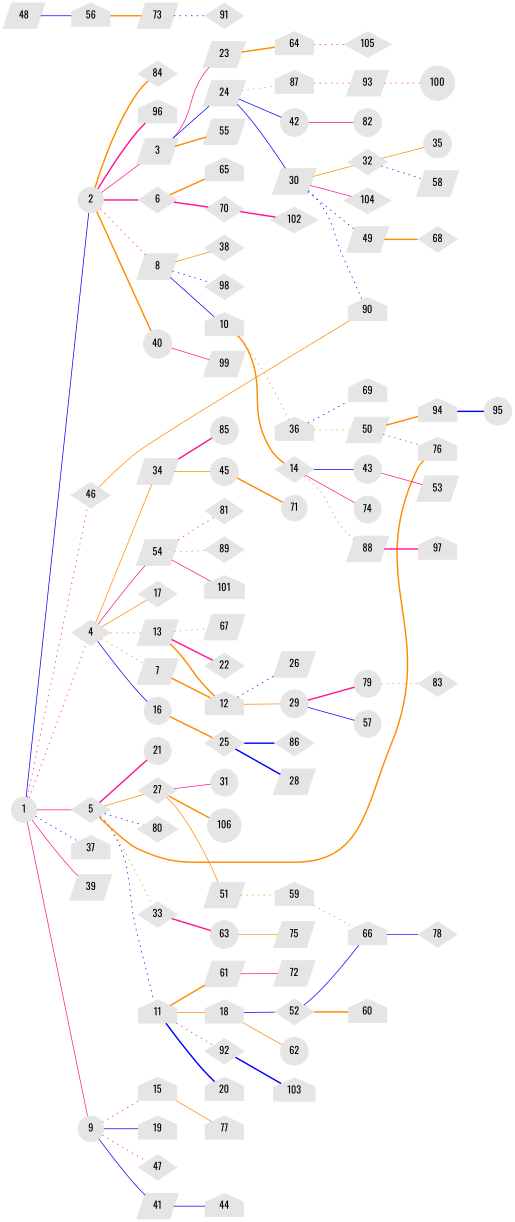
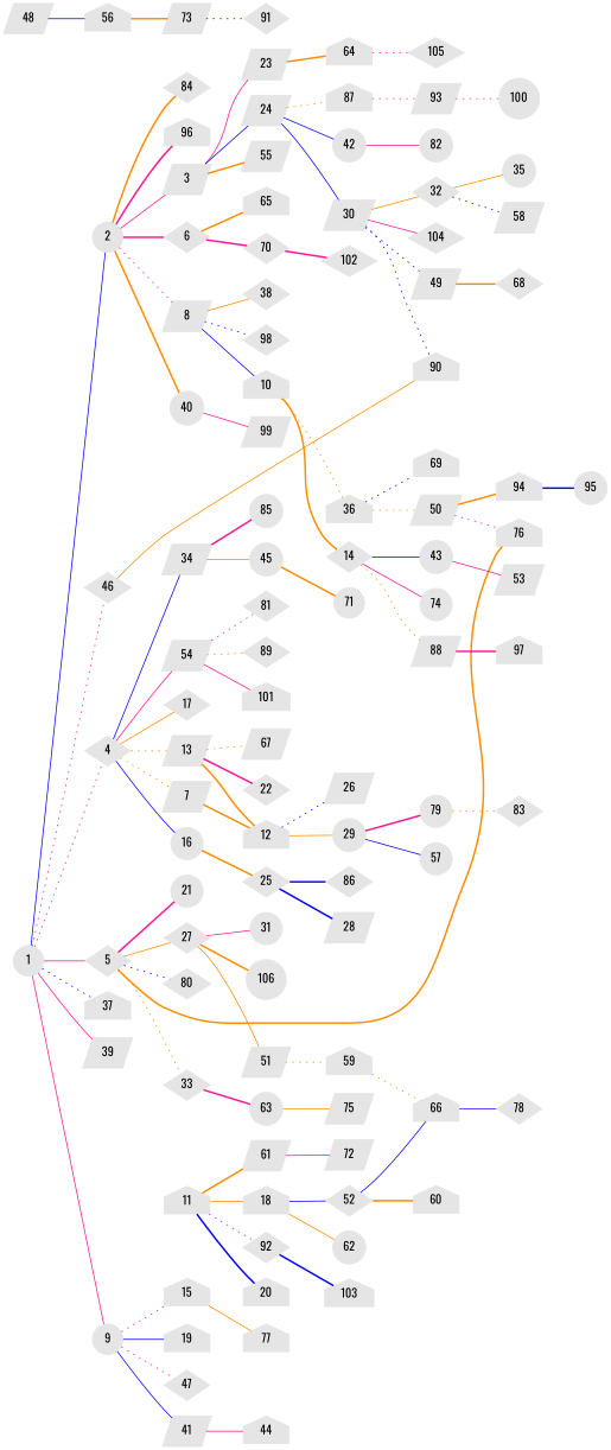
  graph {
    fontname=Oswald
    rankdir=LR
    node [color=gray90 fontname=Oswald shape=diamond style=filled]
    edge [color=darkorange fontname=Oswald style=solid]
    1 [shape=circle]
    2 [shape=circle]
    4
    5
    9 [shape=circle]
    37 [shape=house]
    39 [shape=parallelogram]
    46
    3 [shape=parallelogram]
    6
    8 [shape=parallelogram]
    40 [shape=circle]
    84
    96 [shape=house]
    7 [shape=parallelogram]
    13 [shape=parallelogram]
    16 [shape=circle]
    17
    34 [shape=parallelogram]
    54 [shape=parallelogram]
    11 [shape=house]
    21 [shape=circle]
    27
    33
    76 [shape=house]
    80
    15 [shape=house]
    19 [shape=house]
    41 [shape=parallelogram]
    47
    90 [shape=house]
    23 [shape=parallelogram]
    24 [shape=parallelogram]
    55 [shape=parallelogram]
    65 [shape=house]
    70
    10 [shape=house]
    38
    98
    99 [shape=parallelogram]
    64 [shape=house]
    30 [shape=parallelogram]
    42 [shape=circle]
    87 [shape=house]
    12 [shape=house]
    22
    67 [shape=parallelogram]
    25
    45 [shape=circle]
    85 [shape=circle]
    81
    89
    101 [shape=house]
    18 [shape=house]
    20 [shape=house]
    61 [shape=parallelogram]
    92
    31 [shape=circle]
    51 [shape=parallelogram]
    106 [shape=circle]
    63 [shape=circle]
    102
    26 [shape=parallelogram]
    29 [shape=circle]
    14
    36 [shape=house]
    77 [shape=house]
    44 [shape=house]
    43 [shape=circle]
    74 [shape=circle]
    88 [shape=parallelogram]
    50 [shape=parallelogram]
    69 [shape=house]
    52
    62 [shape=circle]
    72 [shape=parallelogram]
    103 [shape=house]
    57 [shape=circle]
    79 [shape=circle]
    48 [shape=parallelogram]
    56 [shape=house]
    53 [shape=parallelogram]
    97 [shape=house]
    28 [shape=parallelogram]
    86
    60 [shape=house]
    66 [shape=house]
    105
    32
    49 [shape=parallelogram]
    104
    82 [shape=circle]
    93 [shape=parallelogram]
    59 [shape=house]
    83
    35 [shape=circle]
    58 [shape=parallelogram]
    68
    75 [shape=parallelogram]
    71 [shape=circle]
    94 [shape=house]
    73 [shape=parallelogram]
    95 [shape=circle]
    78
    91
    100 [shape=circle]
    1 -- 2 [color=blue]
    1 -- 4 [color=deeppink style=dotted]
    1 -- 5 [color=deeppink]
    1 -- 9 [color=deeppink]
    1 -- 37 [color=blue style=dotted]
    1 -- 39 [color=deeppink]
    1 -- 46 [color=deeppink style=dotted]
    2 -- 3 [color=deeppink]
    2 -- 6 [color=deeppink style=bold]
    2 -- 8 [color=deeppink style=dotted]
    2 -- 40 [style=bold]
    2 -- 84 [style=bold]
    2 -- 96 [color=deeppink style=bold]
    4 -- 7 [style=dotted]
    4 -- 13 [style=dotted]
    4 -- 16 [color=blue]
    4 -- 17
-   4 -- 34
+   4 -- 34 [color=blue]
    4 -- 54 [color=deeppink]
-   5 -- 11 [color=blue style=dotted]
    5 -- 21 [color=deeppink style=bold]
    5 -- 27
    5 -- 33 [style=dotted]
    5 -- 76 [style=bold]
    5 -- 80 [color=blue style=dotted]
    9 -- 15 [color=deeppink style=dotted]
    9 -- 19 [color=blue]
    9 -- 41 [color=blue]
    9 -- 47 [color=deeppink style=dotted]
    46 -- 90
    3 -- 23 [color=deeppink]
    3 -- 24 [color=blue]
    3 -- 55 [style=bold]
    6 -- 65 [style=bold]
    6 -- 70 [color=deeppink style=bold]
    8 -- 10 [color=blue]
    8 -- 38
    8 -- 98 [color=blue style=dotted]
    40 -- 99 [color=deeppink]
    7 -- 12 [style=bold]
    13 -- 12 [style=bold]
    13 -- 22 [color=deeppink style=bold]
    13 -- 67 [style=dotted]
    16 -- 25 [style=bold]
    34 -- 45
    34 -- 85 [color=deeppink style=bold]
    54 -- 81 [color=deeppink style=dotted]
    54 -- 89 [style=dotted]
    54 -- 101 [color=deeppink]
    11 -- 18
    11 -- 20 [color=blue style=bold]
    11 -- 61 [style=bold]
    11 -- 92 [color=deeppink style=dotted]
    27 -- 31 [color=deeppink]
    27 -- 51
    27 -- 106 [style=bold]
    33 -- 63 [color=deeppink style=bold]
    15 -- 77
-   41 -- 44 [color=blue]
+   41 -- 44 [color=deeppink]
    23 -- 64 [style=bold]
    24 -- 30 [color=blue]
    24 -- 42 [color=blue]
    24 -- 87 [style=dotted]
    70 -- 102 [color=deeppink style=bold]
    10 -- 14 [style=bold]
    10 -- 36 [style=dotted]
    64 -- 105 [color=deeppink style=dotted]
    30 -- 90 [color=blue style=dotted]
    30 -- 32
    30 -- 49 [color=blue style=dotted]
    30 -- 104 [color=deeppink]
    42 -- 82 [color=deeppink]
    87 -- 93 [color=deeppink style=dotted]
    12 -- 26 [color=blue style=dotted]
    12 -- 29
    25 -- 28 [color=blue style=bold]
    25 -- 86 [color=blue style=bold]
    45 -- 71 [style=bold]
    18 -- 52 [color=blue]
    18 -- 62
    61 -- 72 [color=deeppink]
    92 -- 103 [color=blue style=bold]
    51 -- 59 [style=dotted]
    63 -- 75
    29 -- 57 [color=blue]
    29 -- 79 [color=deeppink style=bold]
    14 -- 43 [color=blue]
    14 -- 74 [color=deeppink]
    14 -- 88 [style=dotted]
    36 -- 50 [style=dotted]
    36 -- 69 [color=blue style=dotted]
    43 -- 53 [color=deeppink]
    88 -- 97 [color=deeppink style=bold]
    50 -- 76 [color=deeppink style=dotted]
    50 -- 94 [style=bold]
    52 -- 60 [style=bold]
    52 -- 66 [color=blue]
    79 -- 83 [style=dotted]
    48 -- 56 [color=blue]
    56 -- 73 [style=bold]
    66 -- 78 [color=blue]
    32 -- 35
    32 -- 58 [color=blue style=dotted]
    49 -- 68 [style=bold]
    93 -- 100 [color=deeppink style=dotted]
    59 -- 66 [style=dotted]
    94 -- 95 [color=blue style=bold]
    73 -- 91 [color=blue style=dotted]
  }
